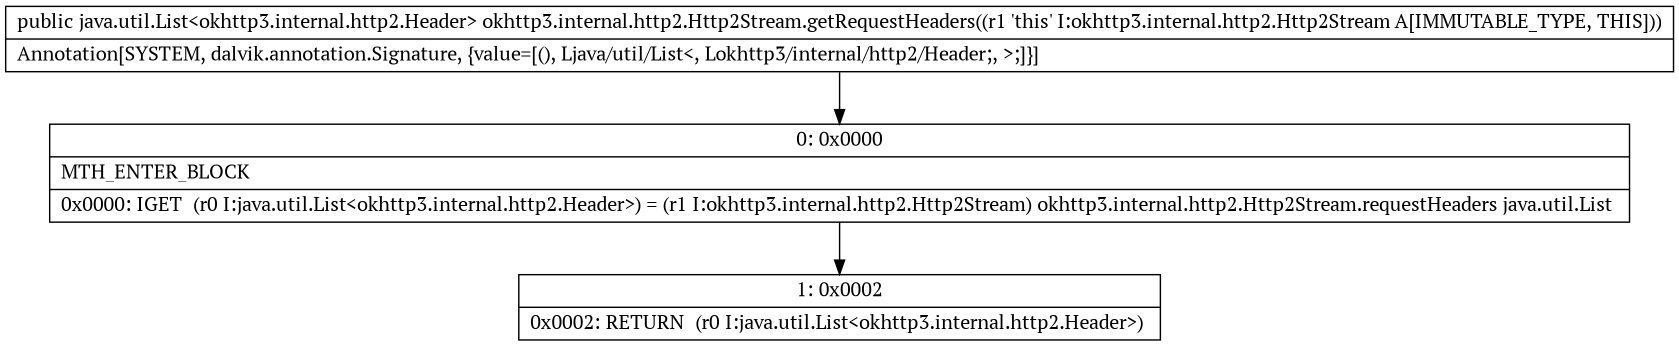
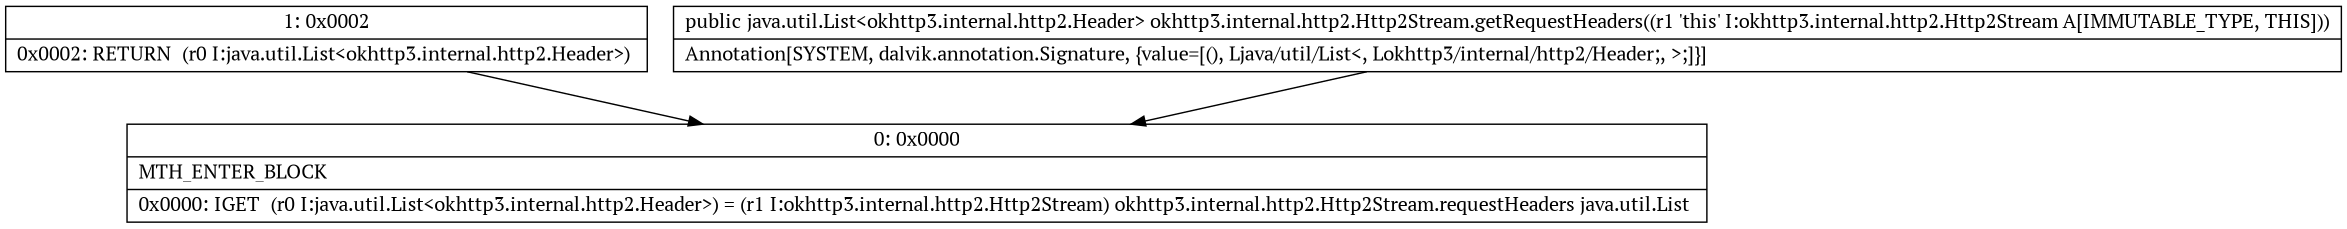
  digraph {
    fontname="PT Serif"
    node [shape=record fontname="PT Serif"]
    edge [fontname="PT Serif"]
    n1 [label="{0\:\ 0x0000|MTH_ENTER_BLOCK\l|0x0000: IGET  (r0 I:java.util.List\<okhttp3.internal.http2.Header\>) = (r1 I:okhttp3.internal.http2.Http2Stream) okhttp3.internal.http2.Http2Stream.requestHeaders java.util.List \l}"]
    n2 [label="{1\:\ 0x0002|0x0002: RETURN  (r0 I:java.util.List\<okhttp3.internal.http2.Header\>) \l}"]
    n3 [label="{public java.util.List\<okhttp3.internal.http2.Header\> okhttp3.internal.http2.Http2Stream.getRequestHeaders((r1 'this' I:okhttp3.internal.http2.Http2Stream A[IMMUTABLE_TYPE, THIS]))  | Annotation[SYSTEM, dalvik.annotation.Signature, \{value=[(), Ljava\/util\/List\<, Lokhttp3\/internal\/http2\/Header;, \>;]\}]\l}"]
-   n1 -> n2
+   n2 -> n1
    n3 -> n1
  }
